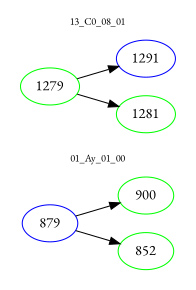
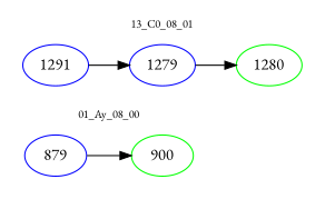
  digraph {
    fontname="EB Garamond"
    rankdir=LR
    node [color=blue fontname="EB Garamond"]
    edge [color=black fontname="EB Garamond"]
    n1 [label=879]
-   n2 [color=green label=852]
    n3 [color=green label=900]
-   n4 [color=green label=1279]
-   n5 [color=green label=1281]
+   n4 [label=1279]
+   n5 [color=green label=1280]
    n6 [label=1291]
    subgraph cluster_1 {
      color=white
      fontsize=10
-     label="01_Ay_01_00"
+     label="01_Ay_08_00"
      n1
-     n2
      n3
    }
    subgraph cluster_2 {
      color=white
      fontsize=10
      label="13_C0_08_01"
      n4
      n5
      n6
    }
-   n1 -> n2
    n1 -> n3
    n4 -> n5
-   n4 -> n6
+   n6 -> n4
  }
